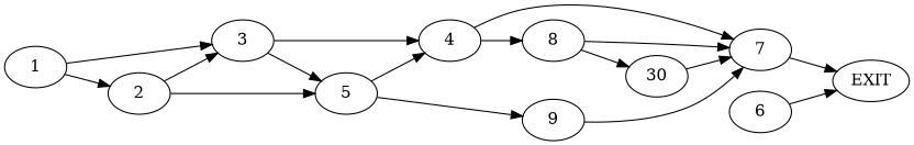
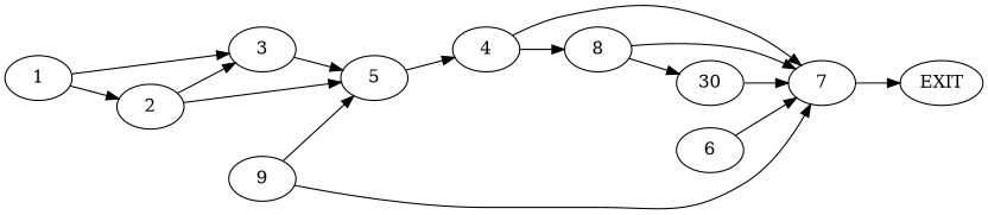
  digraph {
    rankdir=LR
    1
    2
    3
    n4 [label=EXIT]
    5
    4
    6
    7
    8
    9
    n11 [label=30]
    1 -> 2
    1 -> 3
    2 -> 3
    2 -> 5
    3 -> 5
-   3 -> 4
    5 -> 4
-   5 -> 9
+   9 -> 5
    4 -> 7
    4 -> 8
-   6 -> n4
+   6 -> 7
    7 -> n4
    8 -> 7
    8 -> n11
    9 -> 7
    n11 -> 7
  }
